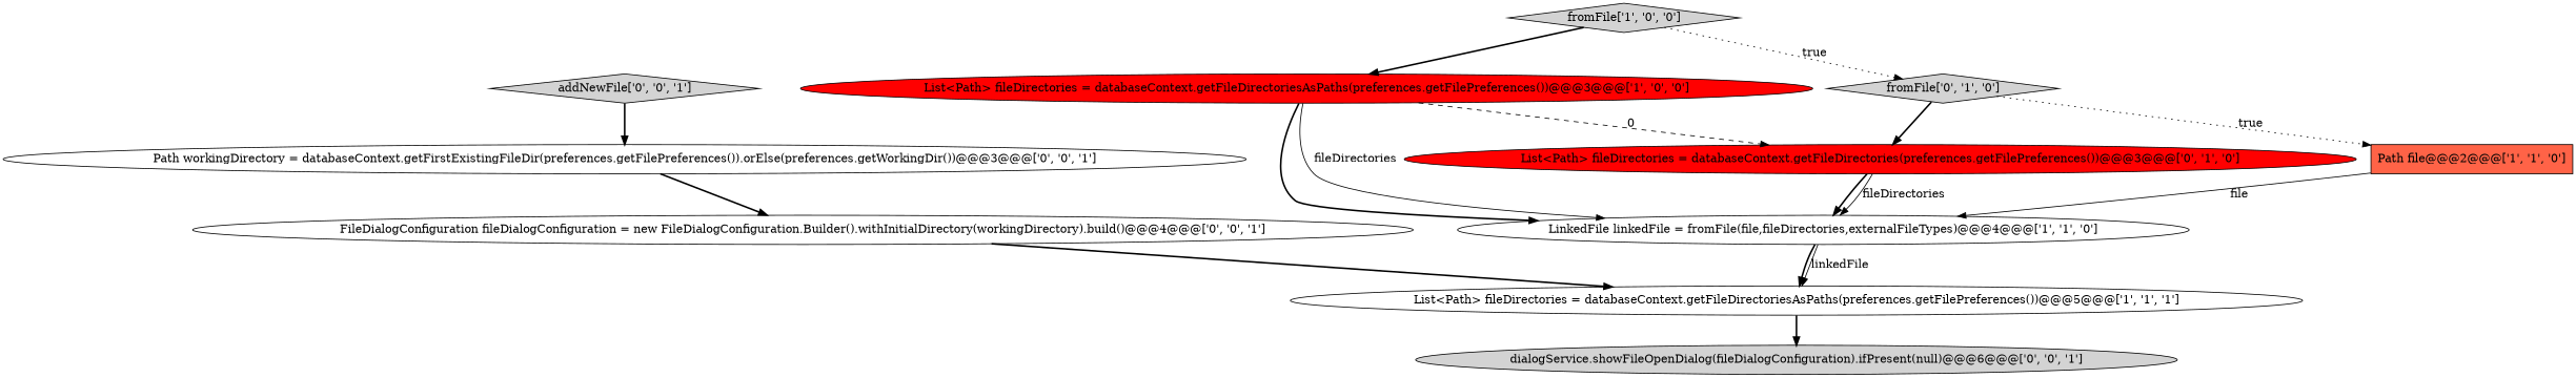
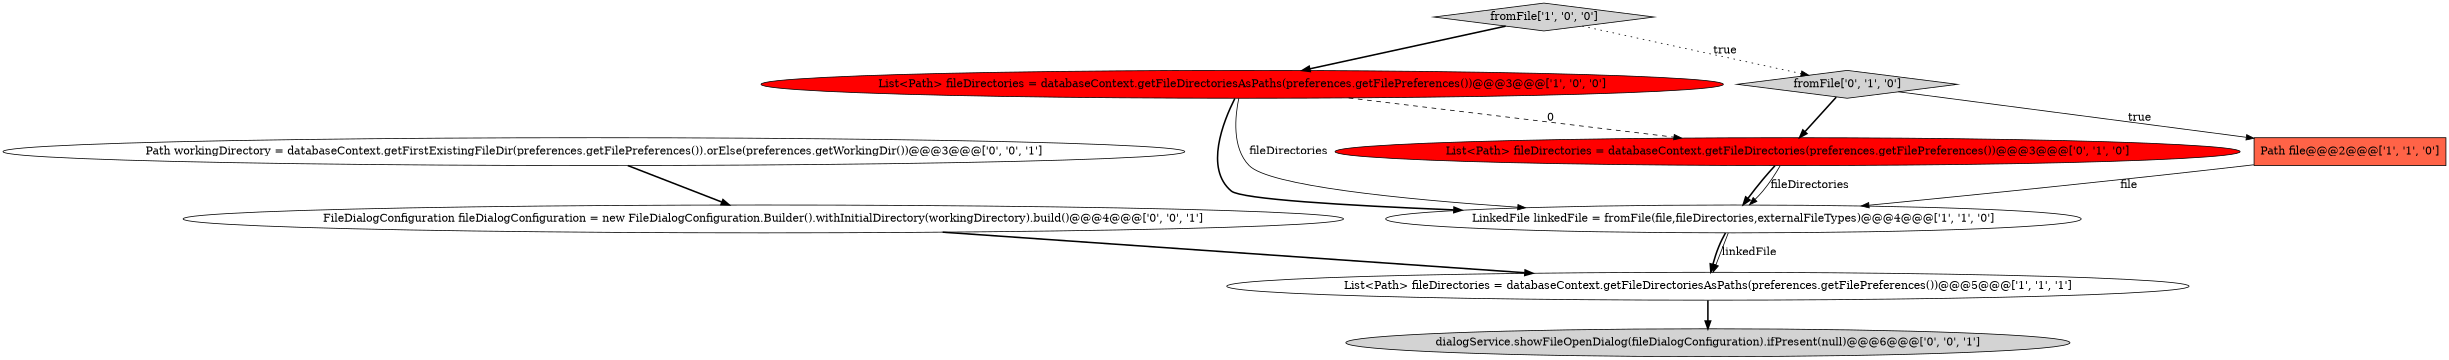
  digraph {
    node [fillcolor=white shape=ellipse style=filled]
    edge [style=bold]
    n1 [label="LinkedFile linkedFile = fromFile(file,fileDirectories,externalFileTypes)@@@4@@@['1', '1', '0']"]
    n2 [label="List<Path> fileDirectories = databaseContext.getFileDirectoriesAsPaths(preferences.getFilePreferences())@@@5@@@['1', '1', '1']"]
    n3 [fillcolor=lightgray label="dialogService.showFileOpenDialog(fileDialogConfiguration).ifPresent(null)@@@6@@@['0', '0', '1']"]
    n4 [label="Path workingDirectory = databaseContext.getFirstExistingFileDir(preferences.getFilePreferences()).orElse(preferences.getWorkingDir())@@@3@@@['0', '0', '1']"]
    n5 [label="FileDialogConfiguration fileDialogConfiguration = new FileDialogConfiguration.Builder().withInitialDirectory(workingDirectory).build()@@@4@@@['0', '0', '1']"]
    n6 [fillcolor=red label="List<Path> fileDirectories = databaseContext.getFileDirectoriesAsPaths(preferences.getFilePreferences())@@@3@@@['1', '0', '0']"]
    n7 [fillcolor=red label="List<Path> fileDirectories = databaseContext.getFileDirectories(preferences.getFilePreferences())@@@3@@@['0', '1', '0']"]
-   n8 [fillcolor=lightgray label="addNewFile['0', '0', '1']" shape=diamond]
    n9 [fillcolor=lightgray label="fromFile['1', '0', '0']" shape=diamond]
    n10 [fillcolor=lightgray label="fromFile['0', '1', '0']" shape=diamond]
    n11 [fillcolor=tomato label="Path file@@@2@@@['1', '1', '0']" shape=box]
    n1 -> n2
    n1 -> n2 [label=linkedFile style=solid]
    n2 -> n3
    n4 -> n5
    n5 -> n2
    n6 -> n1
    n6 -> n1 [label=fileDirectories style=solid]
    n6 -> n7 [label=0 style=dashed]
    n7 -> n1
    n7 -> n1 [label=fileDirectories style=solid]
-   n8 -> n4
    n9 -> n6
    n9 -> n10 [label=true style=dotted]
    n10 -> n7
-   n10 -> n11 [label=true style=dotted]
+   n10 -> n11 [label=true style=solid]
    n11 -> n1 [label=file style=solid]
  }
